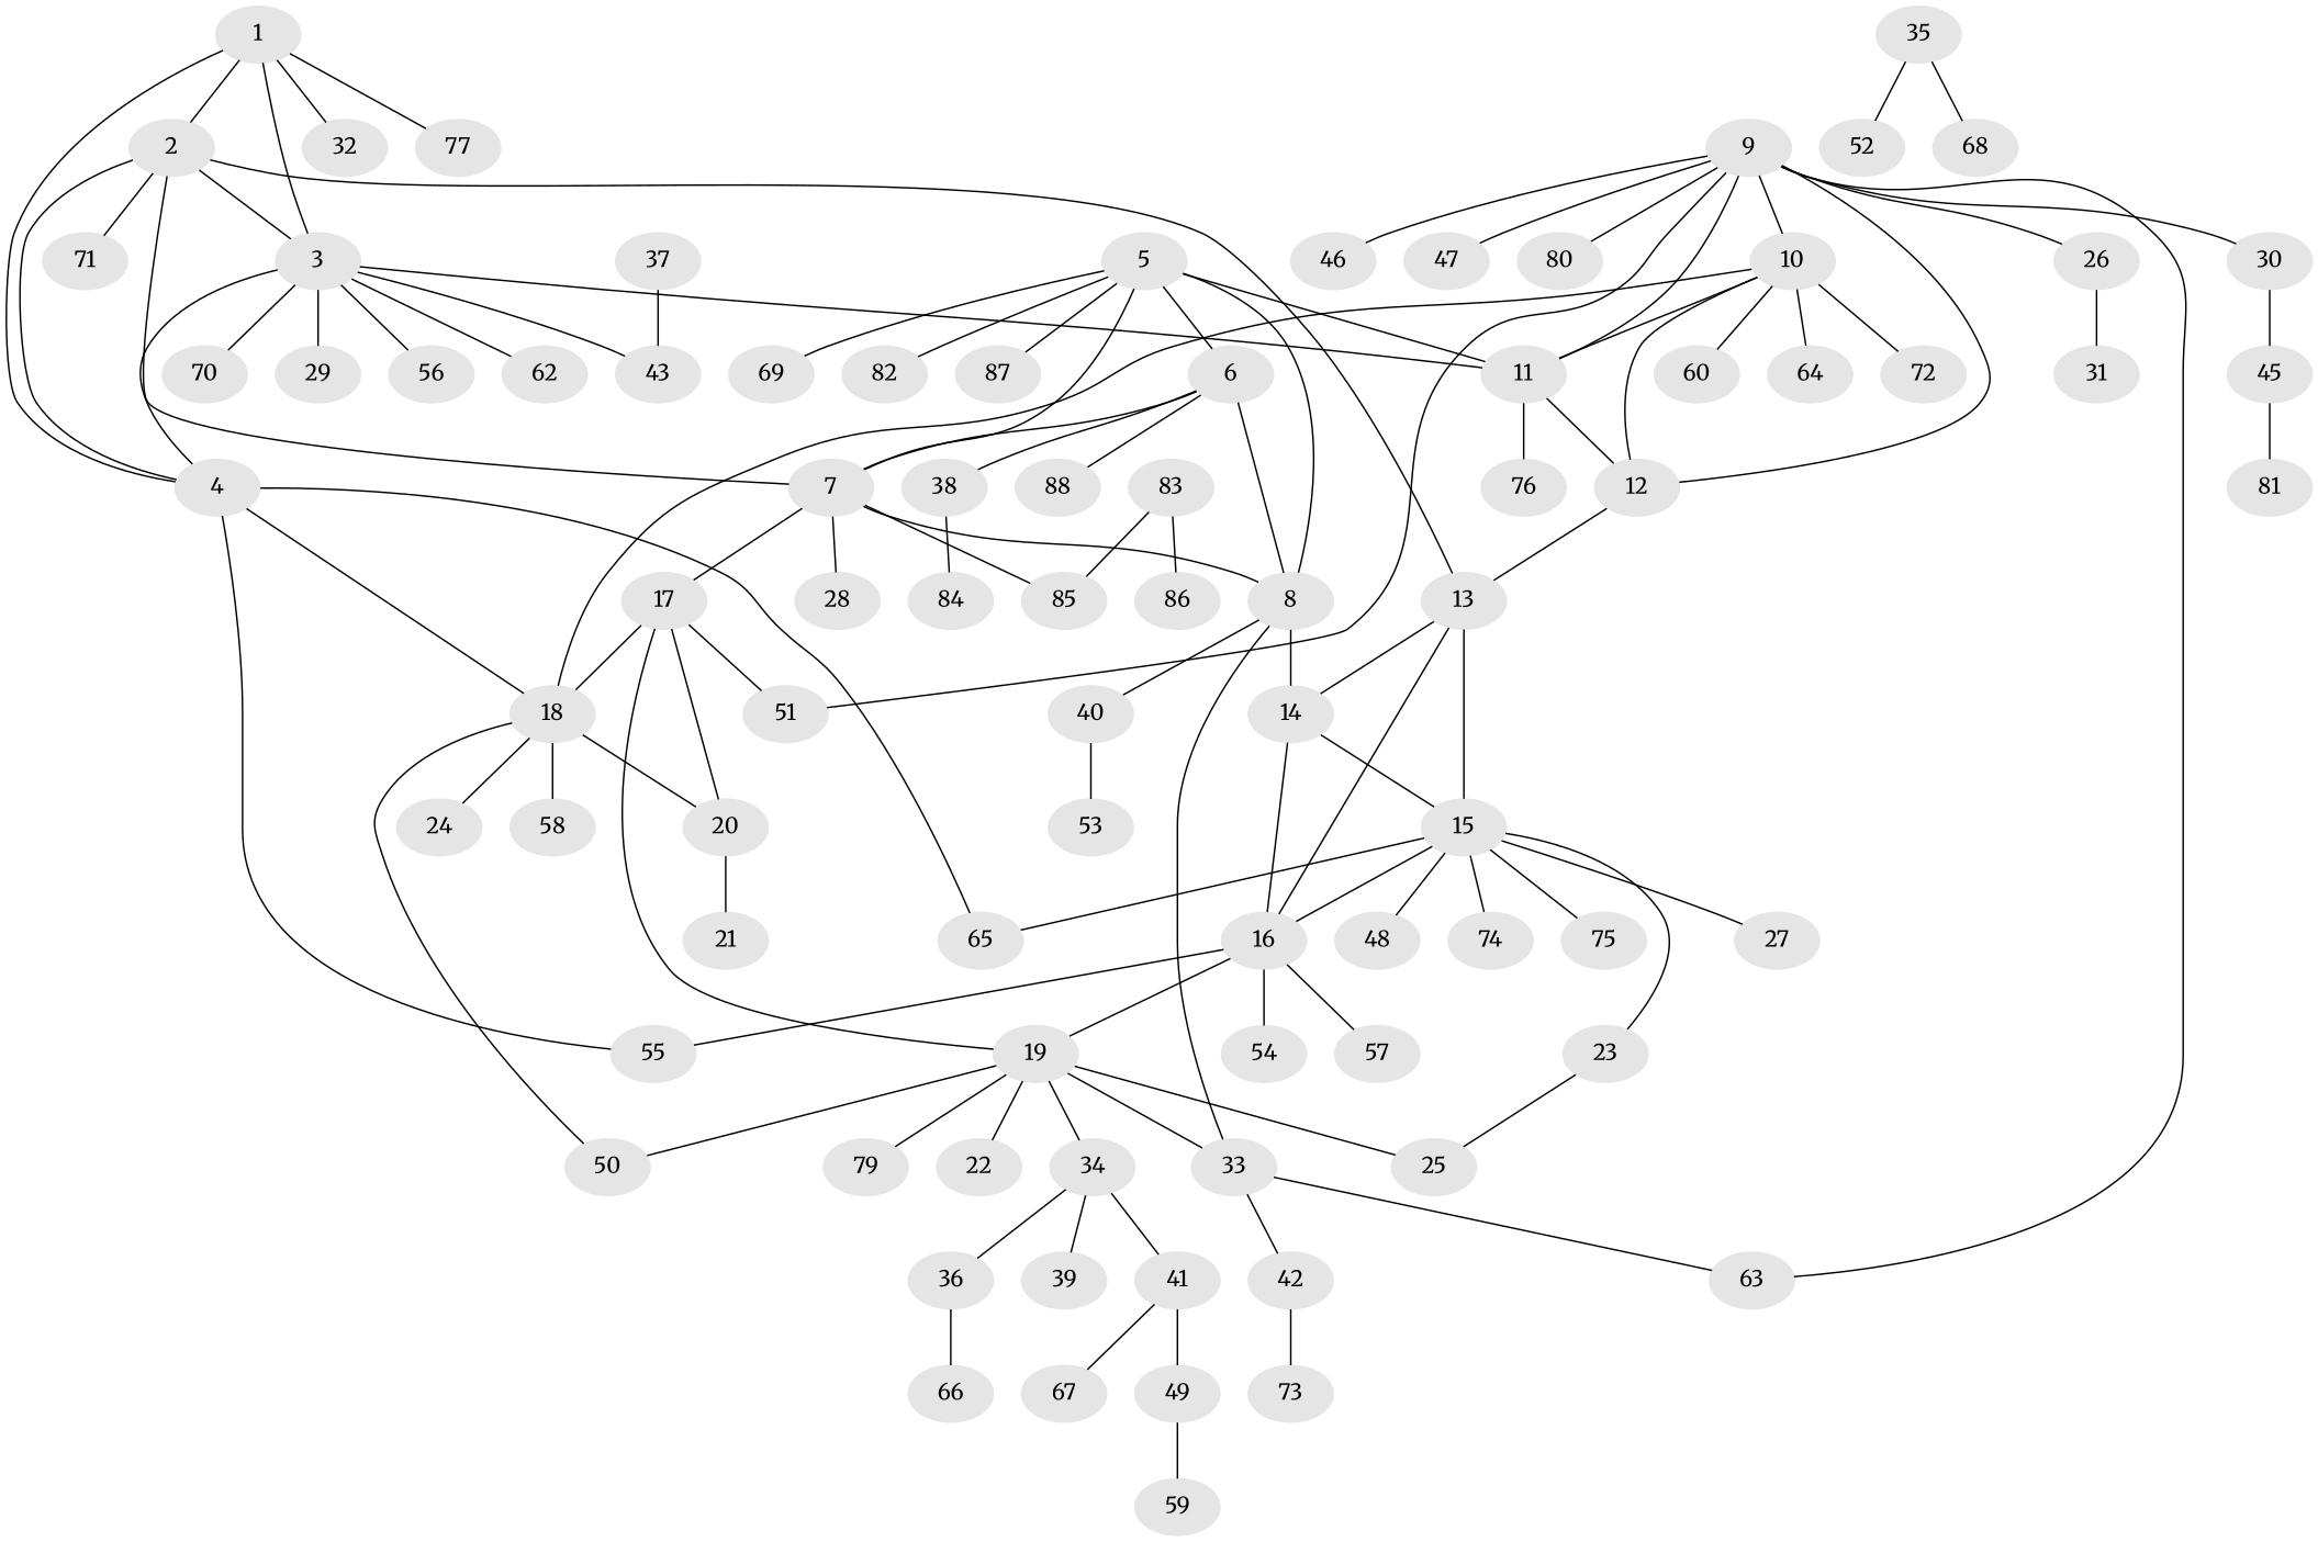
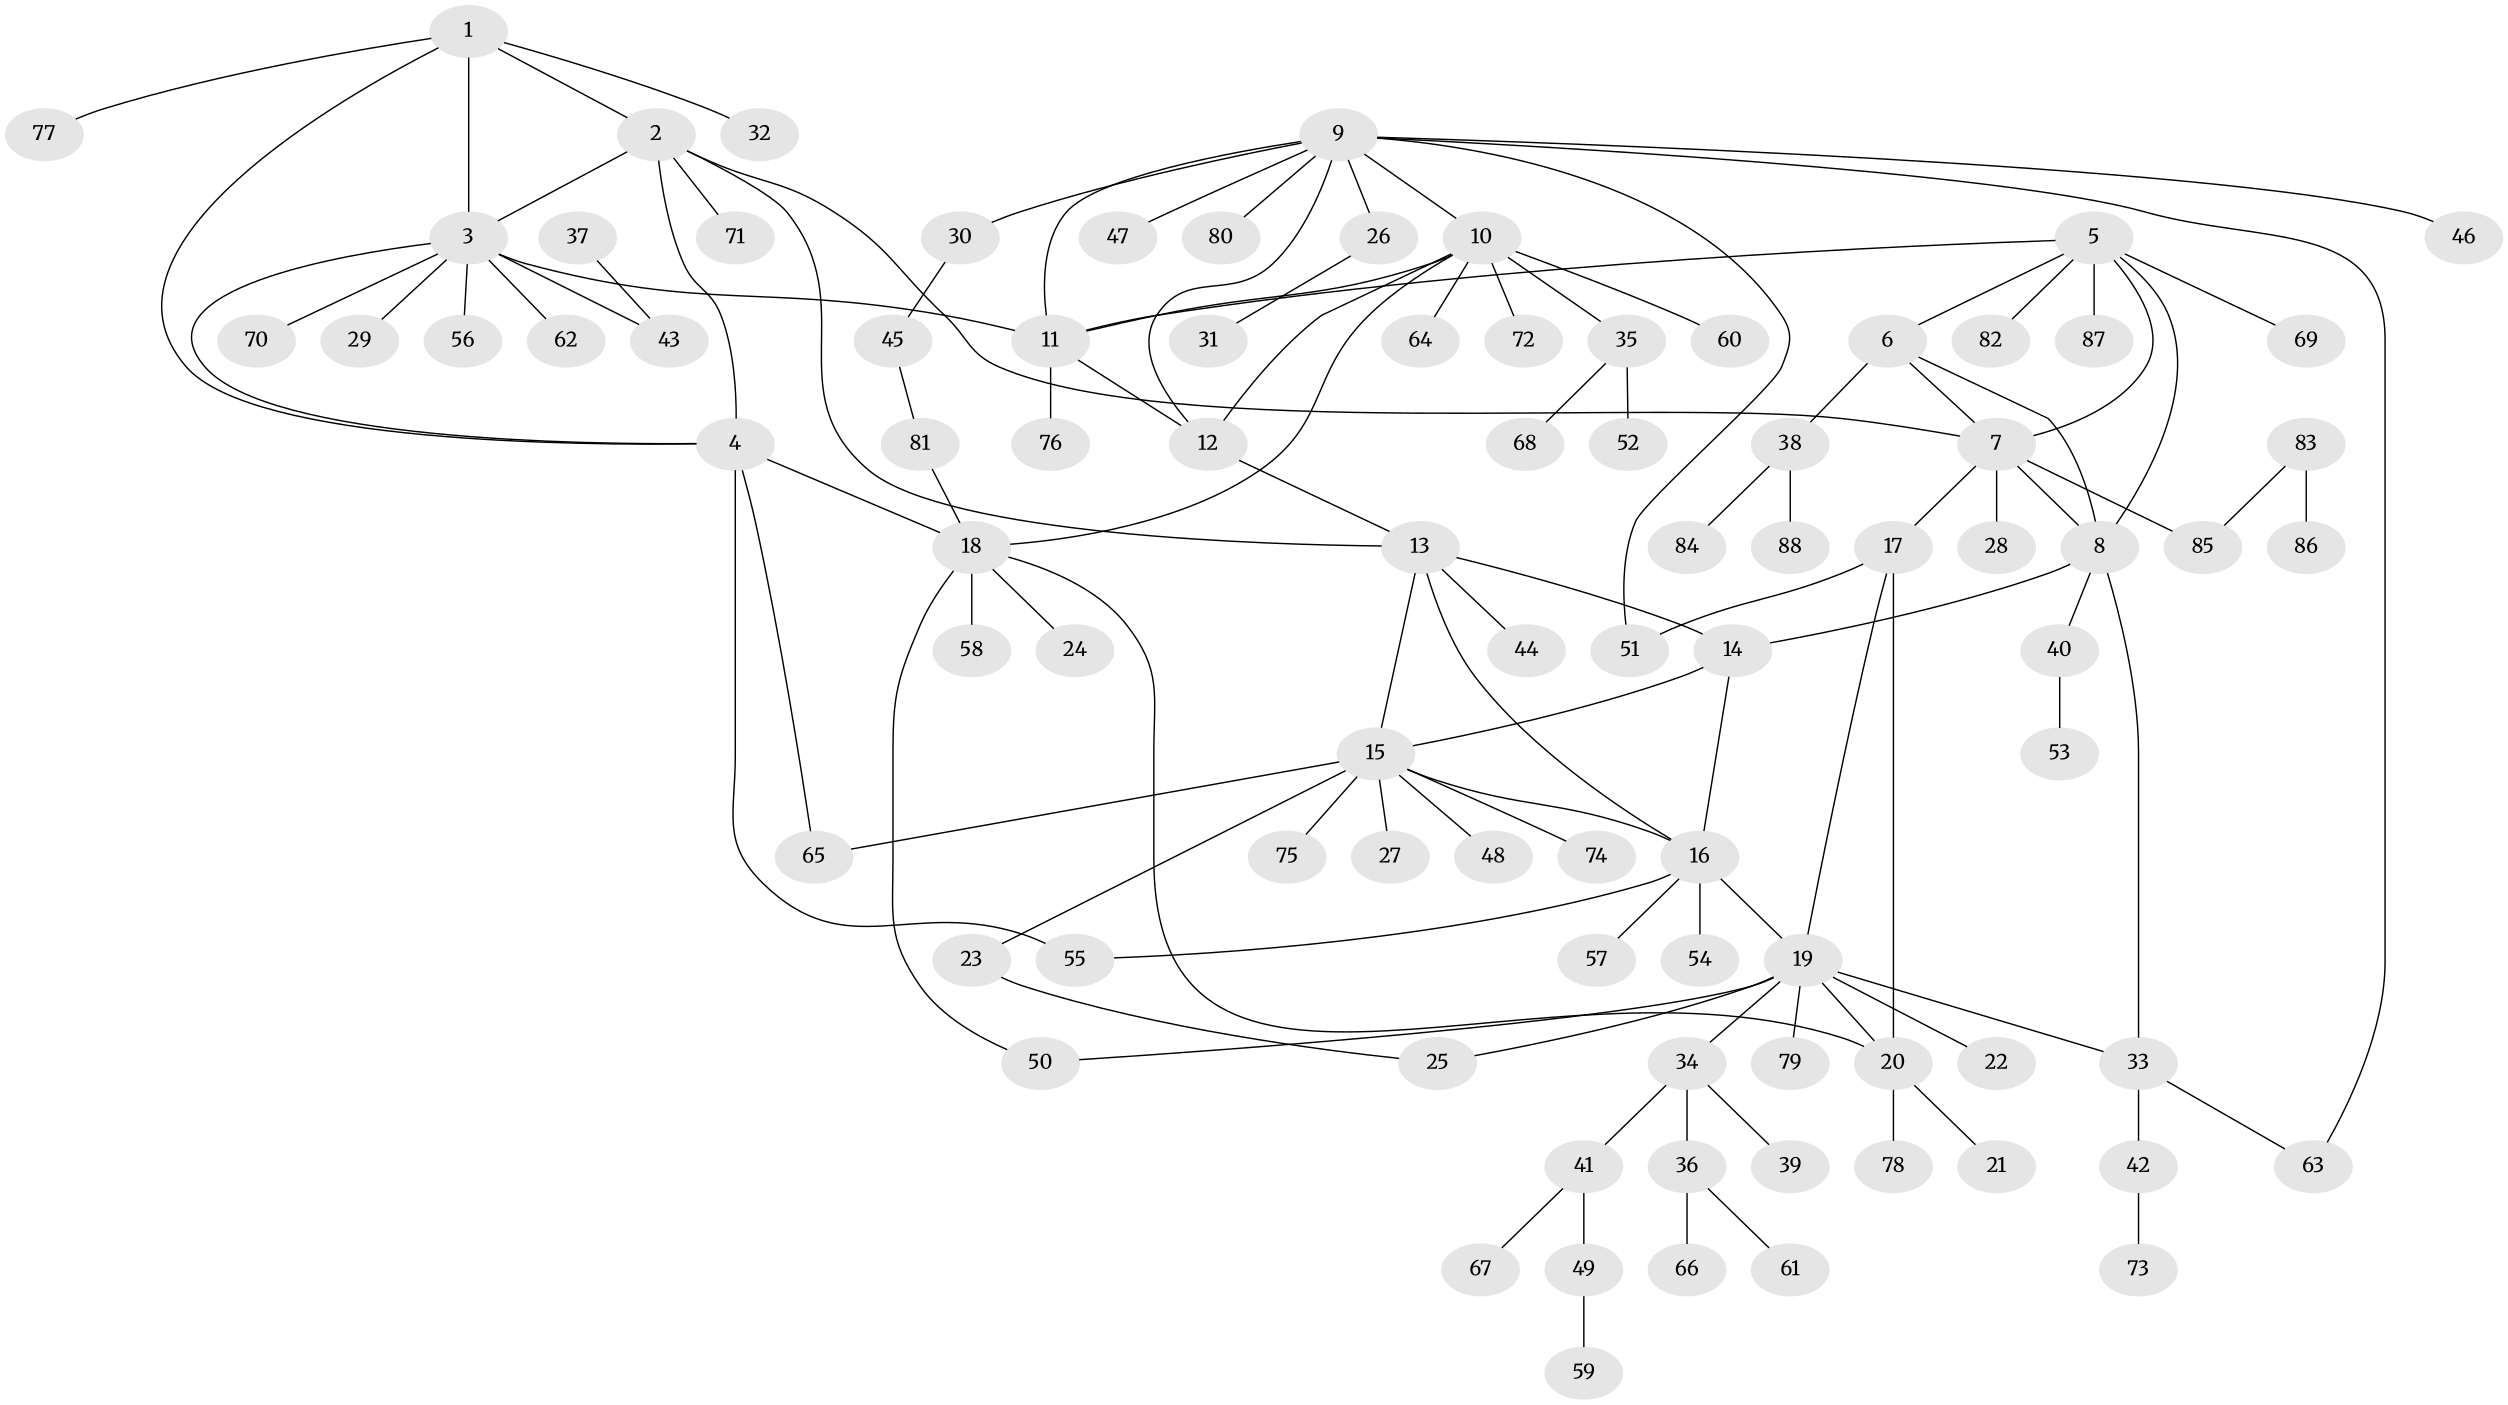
  graph {
    fontname=Merriweather
    node [color=gray90 fontname=Merriweather style=filled]
    edge [fontname=Merriweather]
    1
    2
    3
    4
    32
    77
    7
    13
    71
    11
    29
    43
    56
    62
    70
    18
    55
    65
    8
    17
    28
    85
    14
    15
    16
+   44
    12
    76
    83
    86
    20
    24
    58
    50
    5
    6
    69
    82
    87
    38
    88
    33
    40
    84
    51
    19
    63
    42
    53
    9
    10
    26
    30
    46
    47
    80
    35
    60
    64
    72
    31
    45
    52
    68
    23
    27
    48
    74
    75
    54
    57
    25
    37
    22
    34
    79
    21
+   78
    36
    39
    41
    81
    73
+   61
    66
    49
    67
    59
    1 -- 2
    1 -- 3
    1 -- 4
    1 -- 32
    1 -- 77
    2 -- 3
    2 -- 4
    2 -- 7
    2 -- 13
    2 -- 71
    3 -- 4
    3 -- 11
    3 -- 29
    3 -- 43
    3 -- 56
    3 -- 62
    3 -- 70
    4 -- 18
    4 -- 55
    4 -- 65
    7 -- 8
    7 -- 17
    7 -- 28
    7 -- 85
    13 -- 14
    13 -- 15
    13 -- 16
+   13 -- 44
    11 -- 12
    11 -- 76
    18 -- 20
    18 -- 24
    18 -- 58
    18 -- 50
    8 -- 14
    8 -- 33
    8 -- 40
-   17 -- 18
+   81 -- 18
    17 -- 20
    17 -- 51
    17 -- 19
    14 -- 15
    14 -- 16
    15 -- 65
    15 -- 16
    15 -- 23
    15 -- 27
    15 -- 48
    15 -- 74
    15 -- 75
    16 -- 55
    16 -- 19
    16 -- 54
    16 -- 57
    12 -- 13
    83 -- 85
    83 -- 86
    20 -- 21
+   20 -- 78
    5 -- 7
    5 -- 11
    5 -- 8
    5 -- 6
    5 -- 69
    5 -- 82
    5 -- 87
    6 -- 7
    6 -- 8
    6 -- 38
-   6 -- 88
+   38 -- 88
    38 -- 84
    33 -- 63
    33 -- 42
    40 -- 53
+   19 -- 20
    19 -- 50
    19 -- 33
    19 -- 25
    19 -- 22
    19 -- 34
    19 -- 79
    42 -- 73
    9 -- 11
    9 -- 12
    9 -- 51
    9 -- 63
    9 -- 10
    9 -- 26
    9 -- 30
    9 -- 46
    9 -- 47
    9 -- 80
    10 -- 11
    10 -- 18
    10 -- 12
+   10 -- 35
    10 -- 60
    10 -- 64
    10 -- 72
    26 -- 31
    30 -- 45
    35 -- 52
    35 -- 68
    45 -- 81
    23 -- 25
    37 -- 43
    34 -- 36
    34 -- 39
    34 -- 41
+   36 -- 61
    36 -- 66
    41 -- 49
    41 -- 67
    49 -- 59
  }
